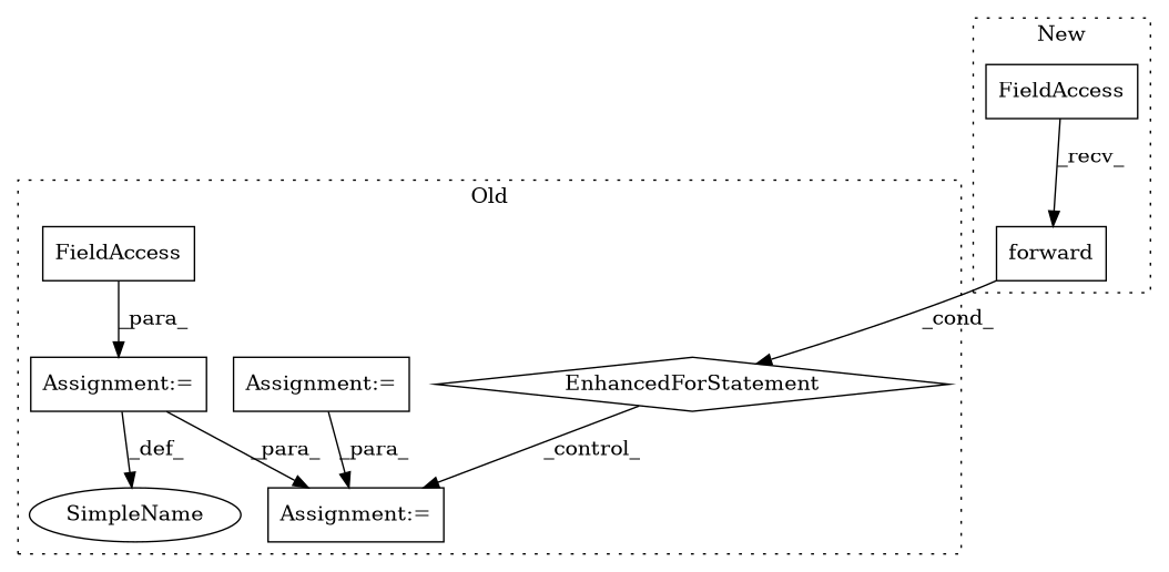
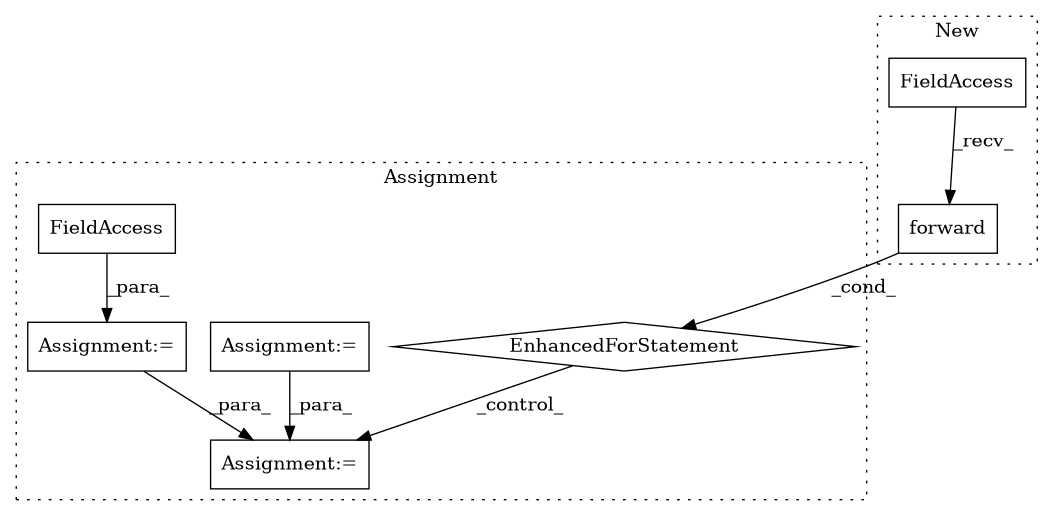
  digraph {
    node [a=7 l="71,2" s="2163,2302" shape=box]
    n1 [a=70 label=EnhancedForStatement shape=diamond]
    n2 [label="Assignment:="]
-   n3 [a=42 l=18 label=SimpleName s=2242 shape=ellipse]
    n4 [l=1 label="Assignment:=" s=2316]
    n5 [l=4 label="Assignment:=" s=2153]
    n6 [a=22 l=39 label=FieldAccess s=2263]
    n7 [a=32 l="8,1" label=forward s="2079,2091"]
    n8 [a=22 l=20 label=FieldAccess s=2058]
    subgraph cluster_1 {
-     label=Old
+     label=Assignment
      style=dotted
      n1
      n2
-     n3
      n4
      n5
      n6
    }
    subgraph cluster_2 {
      label=New
      style=dotted
      n7
      n8
    }
    n1 -> n4 [label=_control_]
-   n2 -> n3 [label=_def_]
    n2 -> n4 [label=_para_]
    n5 -> n4 [label=_para_]
    n6 -> n2 [label=_para_]
    n7 -> n1 [label=_cond_]
    n8 -> n7 [label=_recv_]
  }
